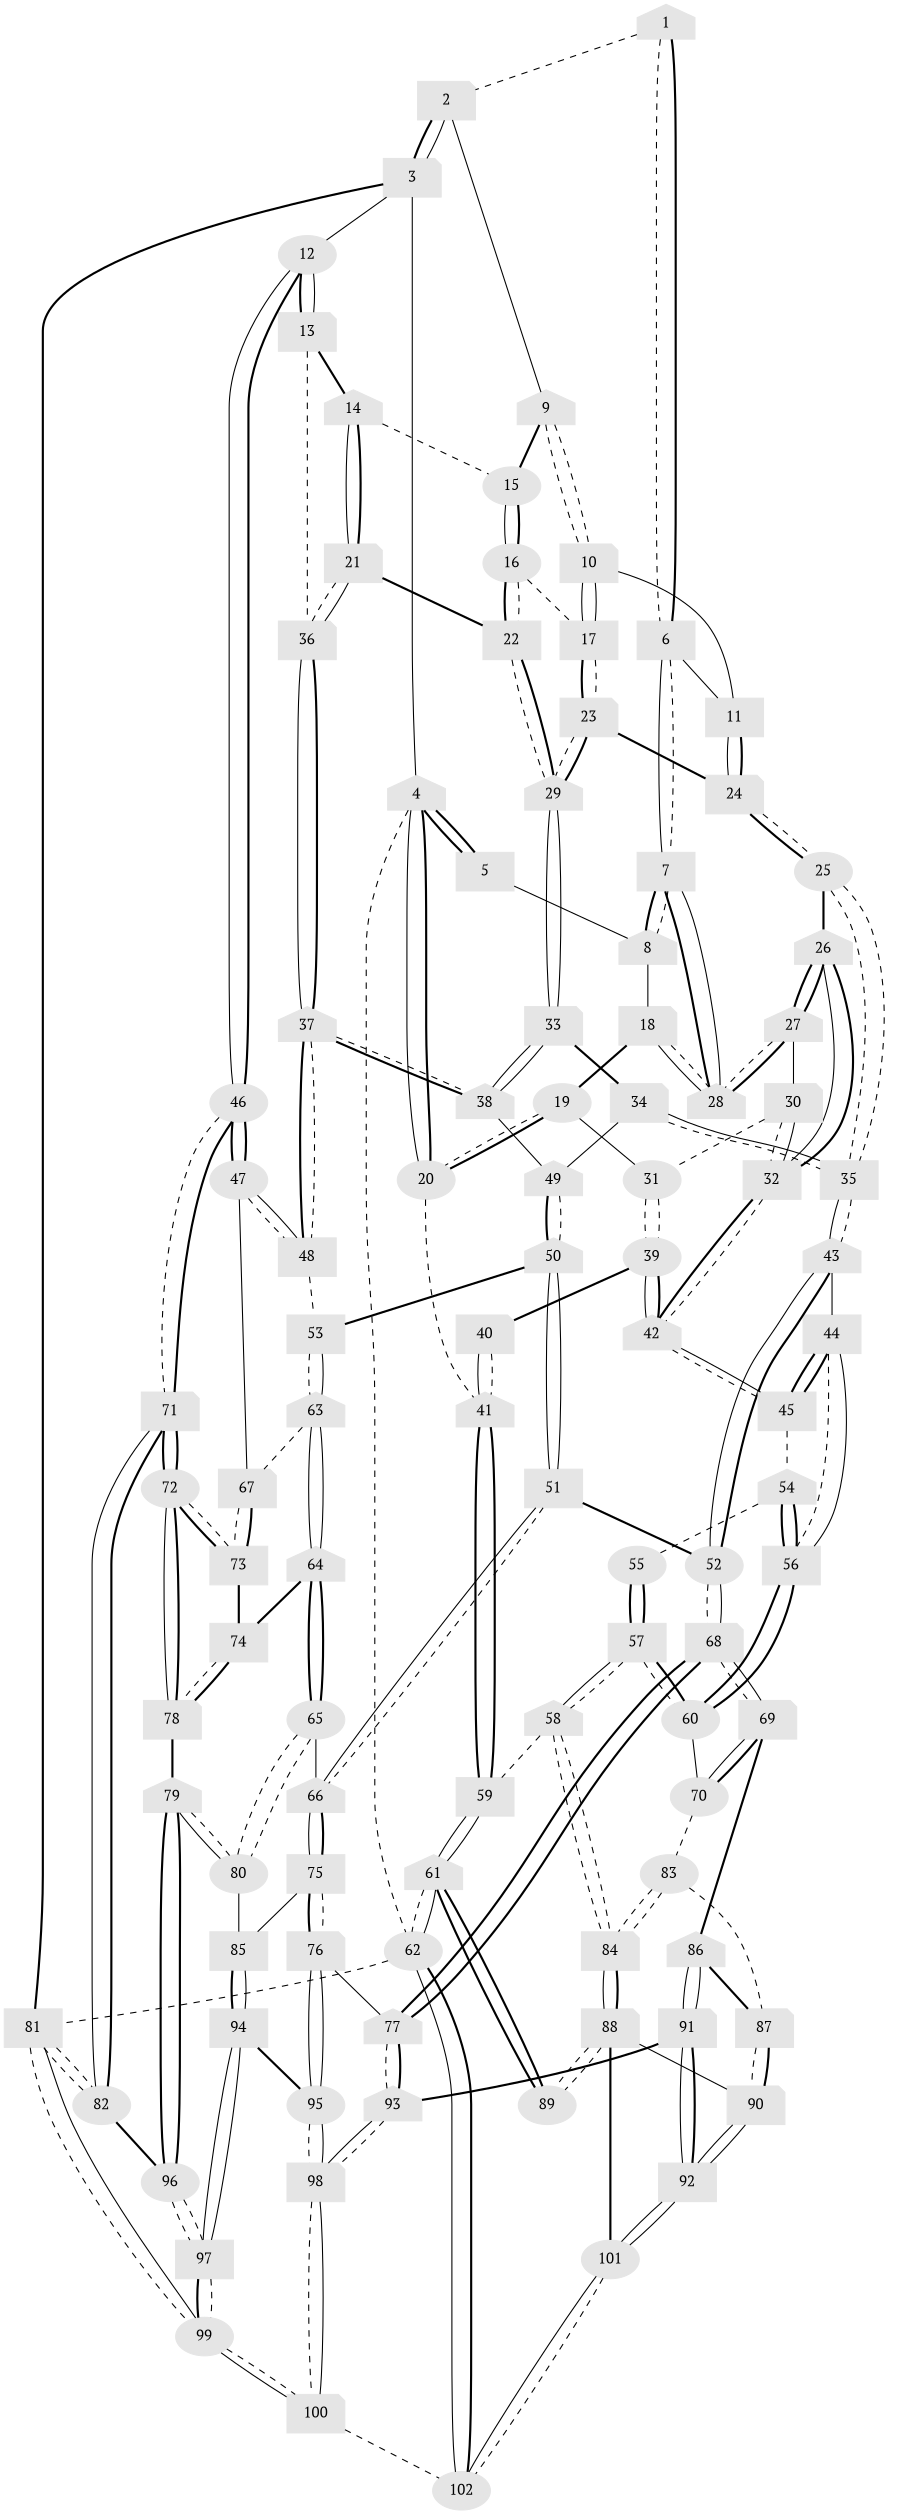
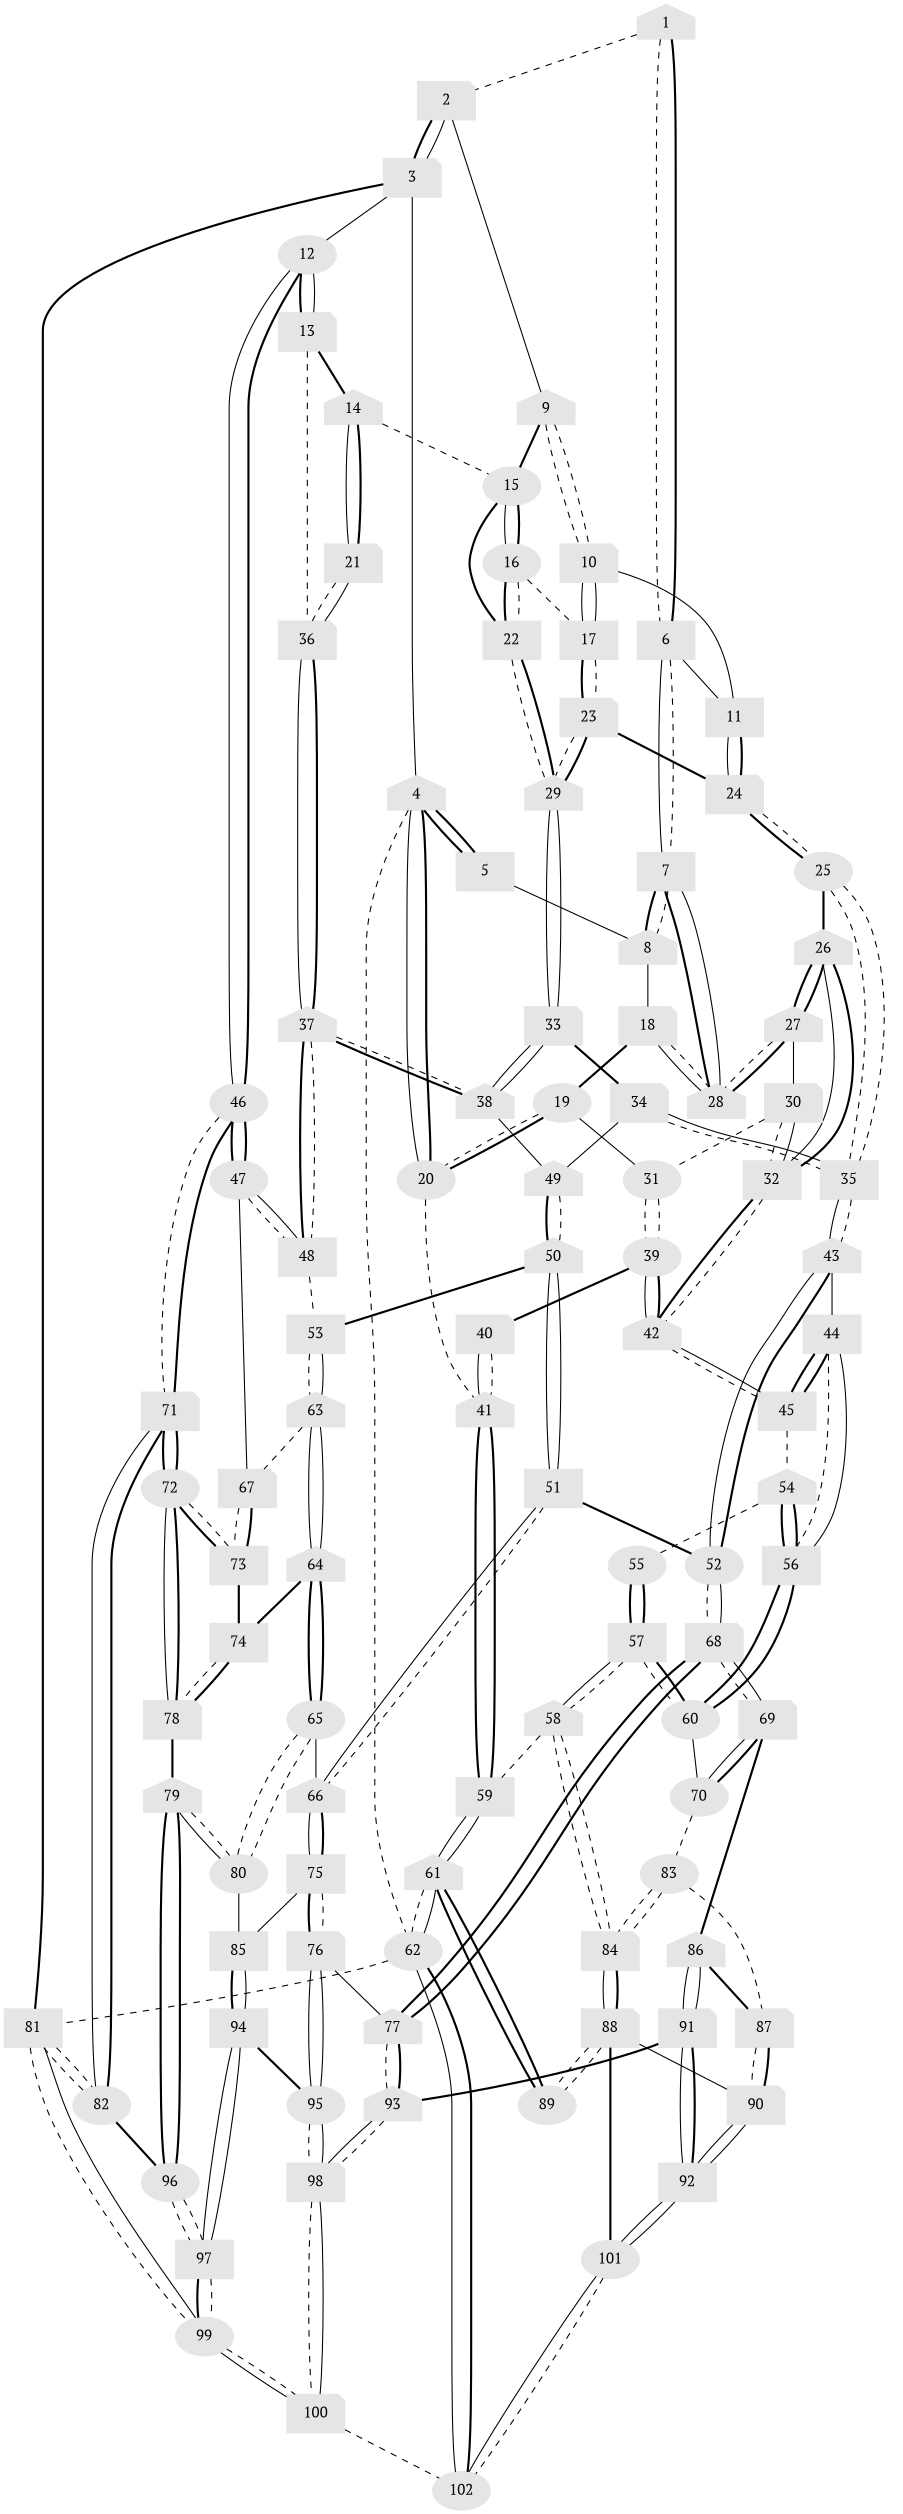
  graph {
    fontname="PT Serif"
    node [color=gray90 fontname="PT Serif" shape=note style=filled]
    edge [fontname="PT Serif" style=bold]
    2
    1 [shape=house]
    6 [shape=box]
    3
    9 [shape=house]
    7 [shape=box]
    11 [shape=box]
    4 [shape=house]
    12 [shape=ellipse]
    81 [shape=box]
    10
    15 [shape=ellipse]
    5 [shape=box]
    20 [shape=ellipse]
    62 [shape=ellipse]
    13
    46 [shape=ellipse]
    82 [shape=ellipse]
    99 [shape=ellipse]
    8 [shape=house]
    41 [shape=house]
    102 [shape=ellipse]
    18
    28 [shape=house]
    24
    19 [shape=ellipse]
    17 [shape=box]
    16 [shape=ellipse]
    23
    25 [shape=ellipse]
    14 [shape=house]
    36
    47 [shape=ellipse]
    71
    21
    37 [shape=house]
    22 [shape=box]
    29 [shape=house]
    31 [shape=ellipse]
    39 [shape=ellipse]
    59 [shape=box]
    33
    26 [shape=house]
    35 [shape=box]
    27 [shape=house]
    32 [shape=box]
    43 [shape=house]
    30
    42 [shape=house]
    34
    38 [shape=house]
    40
    45 [shape=box]
    49 [shape=house]
    50 [shape=house]
    44 [shape=box]
    52 [shape=ellipse]
    48 [shape=box]
    53 [shape=box]
    55 [shape=ellipse]
    57 [shape=box]
    61 [shape=house]
    54 [shape=house]
    56 [shape=box]
    68
    60 [shape=ellipse]
    67
    72 [shape=ellipse]
    73 [shape=box]
    63 [shape=house]
    51 [shape=box]
    66 [shape=house]
    75 [shape=box]
    69
    77 [shape=house]
    64 [shape=house]
    58 [shape=house]
    70 [shape=ellipse]
    84
    88
    89 [shape=ellipse]
    83 [shape=ellipse]
    65 [shape=ellipse]
    74 [shape=box]
    80 [shape=ellipse]
    78
    85 [shape=box]
    76
    86 [shape=house]
    93 [shape=house]
    87
    91
    96 [shape=ellipse]
    79 [shape=house]
    95 [shape=ellipse]
    94 [shape=box]
    98
    97 [shape=box]
    100
    90
    101 [shape=ellipse]
    92 [shape=box]
    2 -- 3
    2 -- 3 [style=solid]
    2 -- 9 [style=solid]
    1 -- 2 [style=dashed]
    1 -- 6 [style=dashed]
    1 -- 6
    6 -- 7 [style=solid]
    6 -- 7 [style=dashed]
    6 -- 11 [style=solid]
    3 -- 4 [style=solid]
    3 -- 12 [style=solid]
    3 -- 81
    9 -- 10 [style=dashed]
    9 -- 10 [style=dashed]
    9 -- 15
    7 -- 8
    7 -- 8 [style=dashed]
    7 -- 28
    7 -- 28 [style=solid]
    11 -- 24 [style=solid]
    11 -- 24
    4 -- 5
    4 -- 5
    4 -- 20 [style=solid]
    4 -- 20
    4 -- 62 [style=dashed]
    12 -- 13
    12 -- 13 [style=solid]
    12 -- 46 [style=solid]
    12 -- 46
    81 -- 82 [style=dashed]
    81 -- 82 [style=dashed]
    81 -- 99 [style=dashed]
    81 -- 99 [style=solid]
    10 -- 11 [style=solid]
    10 -- 17 [style=solid]
    10 -- 17 [style=solid]
    15 -- 16 [style=solid]
    15 -- 16
    5 -- 8 [style=solid]
    20 -- 41 [style=dashed]
    62 -- 81 [style=dashed]
    62 -- 102 [style=solid]
    62 -- 102
    13 -- 14
    13 -- 36 [style=dashed]
    46 -- 47
    46 -- 47
    46 -- 71 [style=dashed]
    46 -- 71
    82 -- 96
    99 -- 100 [style=solid]
    99 -- 100 [style=dashed]
    8 -- 18 [style=solid]
    41 -- 59
    41 -- 59
    18 -- 28 [style=solid]
    18 -- 28 [style=dashed]
    18 -- 19
    24 -- 25
    24 -- 25 [style=dashed]
    19 -- 20 [style=dashed]
    19 -- 20
    19 -- 31 [style=solid]
    17 -- 23
    17 -- 23 [style=dashed]
    16 -- 17 [style=dashed]
    16 -- 22
    16 -- 22 [style=dashed]
    23 -- 24
    23 -- 29 [style=dashed]
    23 -- 29
    25 -- 26
    25 -- 35 [style=dashed]
    25 -- 35 [style=dashed]
    14 -- 15 [style=dashed]
    14 -- 21 [style=solid]
    14 -- 21
    36 -- 37 [style=solid]
    36 -- 37
    47 -- 48 [style=dashed]
    47 -- 48 [style=solid]
    47 -- 67 [style=solid]
    71 -- 82 [style=solid]
    71 -- 82
    71 -- 72
    71 -- 72
    21 -- 36 [style=dashed]
    21 -- 36 [style=solid]
-   21 -- 22
+   15 -- 22
    37 -- 38
    37 -- 38 [style=dashed]
    37 -- 48
    37 -- 48 [style=dashed]
    22 -- 29 [style=dashed]
    22 -- 29
    29 -- 33 [style=solid]
    29 -- 33 [style=solid]
    31 -- 39 [style=dashed]
    31 -- 39 [style=dashed]
    39 -- 42 [style=solid]
    39 -- 42
    39 -- 40
    59 -- 61 [style=solid]
    59 -- 61 [style=solid]
    33 -- 34
    33 -- 38 [style=solid]
    33 -- 38 [style=solid]
    26 -- 27
    26 -- 27
    26 -- 32 [style=solid]
    26 -- 32
    35 -- 43 [style=solid]
    35 -- 43 [style=dashed]
    27 -- 28 [style=dashed]
    27 -- 28
    27 -- 30 [style=solid]
    32 -- 42
    32 -- 42 [style=dashed]
    43 -- 44 [style=solid]
    43 -- 52 [style=solid]
    43 -- 52
    30 -- 31 [style=dashed]
    30 -- 32 [style=dashed]
    30 -- 32 [style=solid]
    42 -- 45 [style=dashed]
    42 -- 45 [style=solid]
    34 -- 35 [style=dashed]
    34 -- 35 [style=solid]
    34 -- 49 [style=solid]
    38 -- 49 [style=solid]
    40 -- 41 [style=solid]
    40 -- 41 [style=dashed]
    45 -- 54 [style=dashed]
    49 -- 50
    49 -- 50 [style=dashed]
    50 -- 53
    50 -- 51 [style=solid]
    50 -- 51 [style=solid]
    44 -- 45
    44 -- 45
    44 -- 56 [style=dashed]
    44 -- 56 [style=solid]
    52 -- 68 [style=dashed]
    52 -- 68 [style=solid]
    48 -- 53 [style=dashed]
    53 -- 63 [style=dashed]
    53 -- 63 [style=solid]
    55 -- 57
    55 -- 57
    57 -- 60 [style=dashed]
    57 -- 60
    57 -- 58 [style=solid]
    57 -- 58 [style=dashed]
    61 -- 62 [style=dashed]
    61 -- 62 [style=solid]
    61 -- 89
    61 -- 89
    54 -- 55 [style=dashed]
    54 -- 56
    54 -- 56
    56 -- 60
    56 -- 60
    68 -- 69 [style=dashed]
    68 -- 69 [style=solid]
    68 -- 77
    68 -- 77
    60 -- 70 [style=solid]
    67 -- 73 [style=dashed]
    67 -- 73
    72 -- 73
    72 -- 73 [style=dashed]
    72 -- 78 [style=solid]
    72 -- 78
    73 -- 74
    63 -- 67 [style=dashed]
    63 -- 64 [style=solid]
    63 -- 64 [style=solid]
    51 -- 52
    51 -- 66 [style=solid]
    51 -- 66 [style=dashed]
    66 -- 75 [style=solid]
    66 -- 75
    75 -- 85 [style=solid]
    75 -- 76
    75 -- 76 [style=dashed]
    69 -- 70 [style=solid]
    69 -- 70
    69 -- 86
    77 -- 93 [style=dashed]
    77 -- 93
    64 -- 65
    64 -- 65
    64 -- 74
    58 -- 59 [style=dashed]
    58 -- 84 [style=dashed]
    58 -- 84 [style=dashed]
    70 -- 83 [style=dashed]
    84 -- 88 [style=solid]
    84 -- 88
    88 -- 89 [style=dashed]
    88 -- 89 [style=dashed]
    88 -- 90 [style=solid]
    88 -- 101
    83 -- 84 [style=dashed]
    83 -- 84 [style=dashed]
    83 -- 87 [style=dashed]
    65 -- 66 [style=solid]
    65 -- 80 [style=dashed]
    65 -- 80 [style=dashed]
    74 -- 78 [style=dashed]
    74 -- 78
    80 -- 85 [style=solid]
    78 -- 79
    85 -- 94
    85 -- 94 [style=solid]
    76 -- 77 [style=solid]
    76 -- 95 [style=solid]
    76 -- 95 [style=solid]
    86 -- 87
    86 -- 91 [style=solid]
    86 -- 91 [style=solid]
    93 -- 98 [style=solid]
    93 -- 98 [style=dashed]
    87 -- 90 [style=dashed]
    87 -- 90
    91 -- 93
    91 -- 92 [style=solid]
    91 -- 92
    96 -- 97 [style=dashed]
    96 -- 97 [style=dashed]
    79 -- 80 [style=solid]
    79 -- 80 [style=dashed]
    79 -- 96
    79 -- 96
    95 -- 98 [style=dashed]
    95 -- 98 [style=solid]
    94 -- 95
    94 -- 97 [style=solid]
    94 -- 97 [style=solid]
    98 -- 100 [style=dashed]
    98 -- 100 [style=solid]
    97 -- 99
    97 -- 99 [style=dashed]
    100 -- 102 [style=dashed]
    90 -- 92 [style=solid]
    90 -- 92 [style=solid]
    101 -- 102 [style=solid]
    101 -- 102 [style=dashed]
    92 -- 101 [style=solid]
    92 -- 101 [style=solid]
  }
